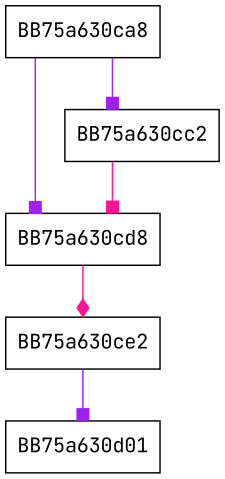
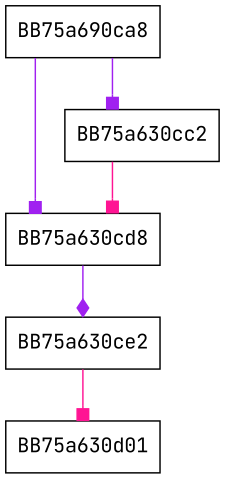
  digraph {
    fontname="JetBrains Mono"
    splines=ortho
    node [fontname="JetBrains Mono" shape=box]
    edge [arrowhead=box color=purple fontname="JetBrains Mono"]
-   BB75a630ca8
+   BB75a630ca8 [label=BB75a690ca8]
    BB75a630cd8
    BB75a630cc2
    BB75a630ce2
    BB75a630d01
    BB75a630ca8 -> BB75a630cd8
    BB75a630ca8 -> BB75a630cc2
-   BB75a630cd8 -> BB75a630ce2 [arrowhead=diamond color=deeppink]
+   BB75a630cd8 -> BB75a630ce2 [arrowhead=diamond]
    BB75a630cc2 -> BB75a630cd8 [color=deeppink]
-   BB75a630ce2 -> BB75a630d01
+   BB75a630ce2 -> BB75a630d01 [color=deeppink]
  }
